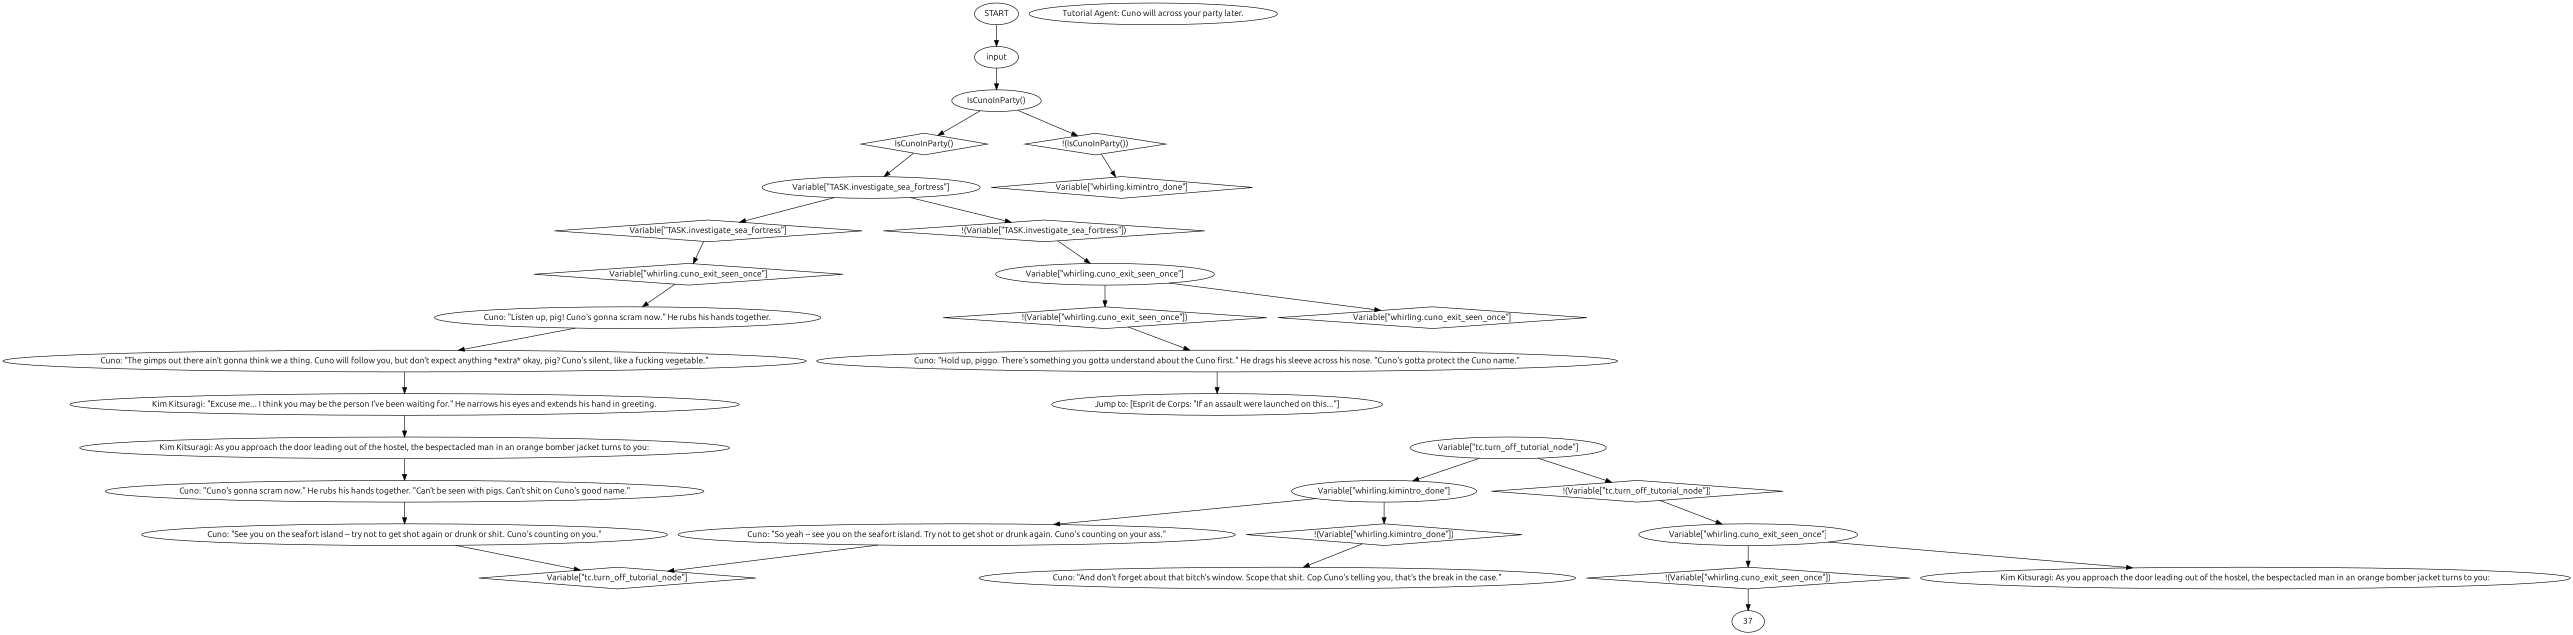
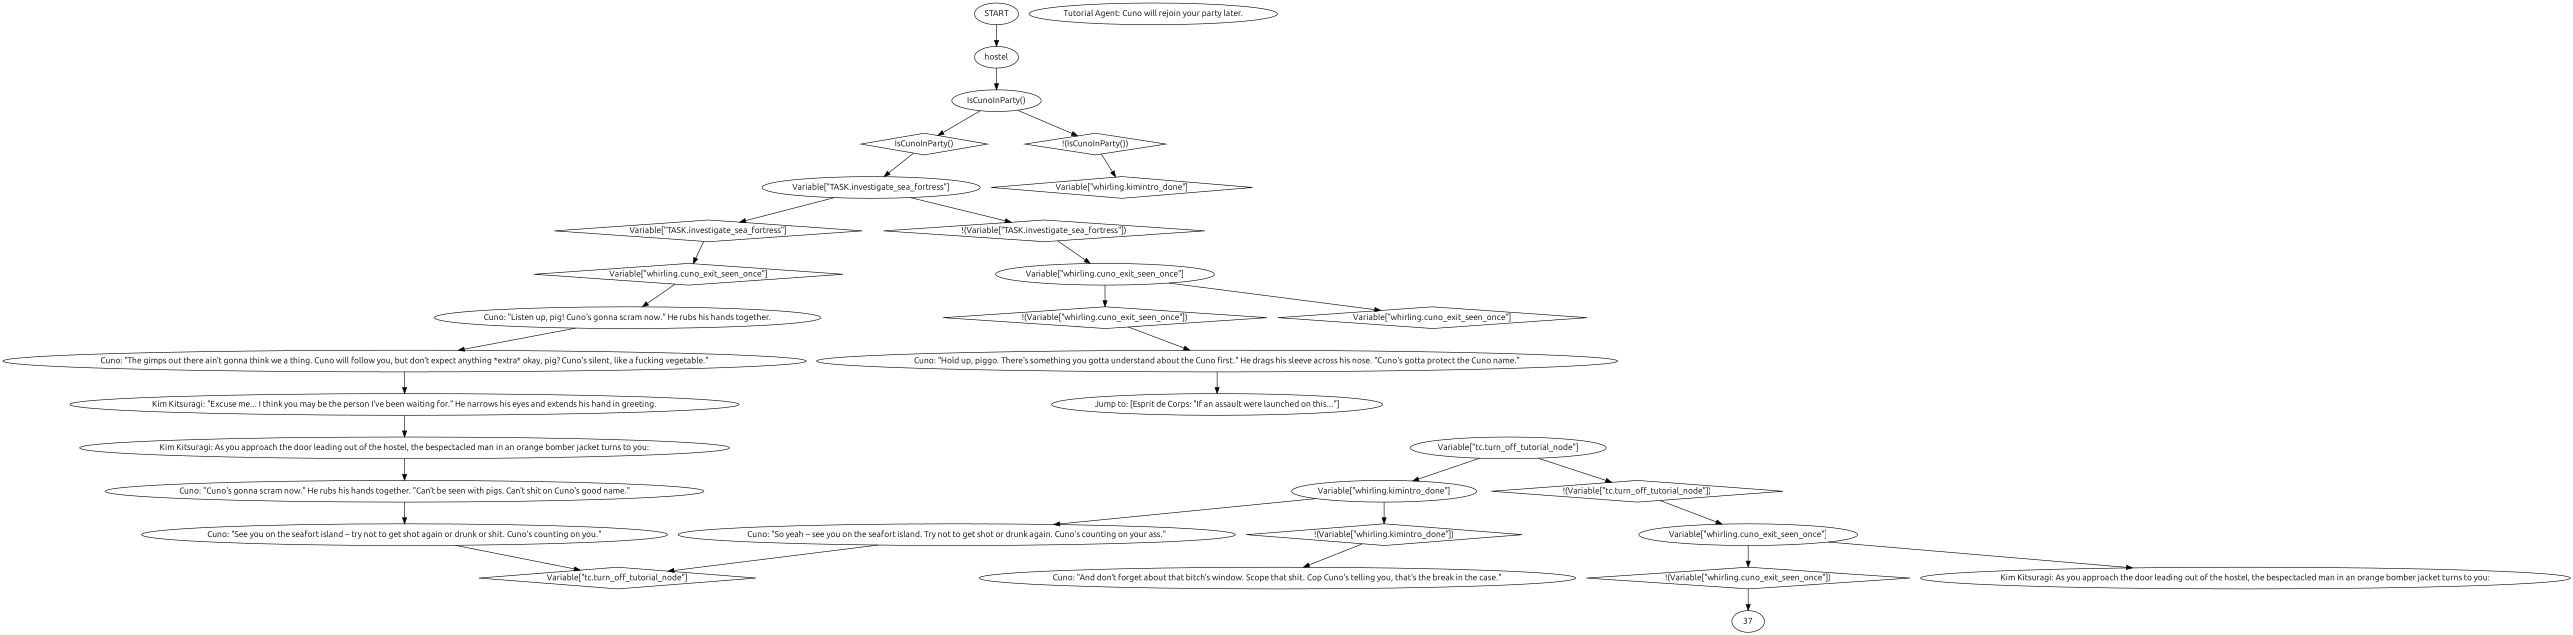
  digraph {
    fontname=Ubuntu
    node [fontname=Ubuntu]
    edge [fontname=Ubuntu]
    n1 [label=START]
-   n2 [label=input]
+   n2 [label=hostel]
    n3 [label="IsCunoInParty()"]
    n4 [label="IsCunoInParty()" shape=diamond]
    n5 [label="!(IsCunoInParty())" shape=diamond]
    n6 [label="Variable[\"whirling.cuno_exit_seen_once\"]"]
    n7 [label="Variable[\"whirling.cuno_exit_seen_once\"]" shape=diamond]
    n8 [label="!(Variable[\"whirling.cuno_exit_seen_once\"])" shape=diamond]
    n9 [label="Cuno: \"Hold up, piggo. There's something you gotta understand about the Cuno first.\" He drags his sleeve across his nose. \"Cuno's gotta protect the Cuno name.\""]
    n10 [label="Jump to: [Esprit de Corps: \"If an assault were launched on this...\"]"]
    n11 [label="Variable[\"TASK.investigate_sea_fortress\"]"]
    n12 [label="Variable[\"whirling.kimintro_done\"]" shape=diamond]
    n13 [label="Variable[\"TASK.investigate_sea_fortress\"]" shape=diamond]
    n14 [label="!(Variable[\"TASK.investigate_sea_fortress\"])" shape=diamond]
    n15 [label="Cuno: \"Listen up, pig! Cuno's gonna scram now.\" He rubs his hands together."]
    n16 [label="Cuno: \"The gimps out there ain't gonna think we a thing. Cuno will follow you, but don't expect anything *extra* okay, pig? Cuno's silent, like a fucking vegetable.\""]
    n17 [label="Kim Kitsuragi: \"Excuse me... I think you may be the person I've been waiting for.\" He narrows his eyes and extends his hand in greeting."]
    n18 [label="Variable[\"whirling.cuno_exit_seen_once\"]" shape=diamond]
-   n19 [label="Tutorial Agent: Cuno will across your party later."]
+   n19 [label="Tutorial Agent: Cuno will rejoin your party later."]
    n20 [label="Variable[\"whirling.cuno_exit_seen_once\"]"]
    n21 [label="!(Variable[\"whirling.cuno_exit_seen_once\"])" shape=diamond]
    n22 [label="Kim Kitsuragi: As you approach the door leading out of the hostel, the bespectacled man in an orange bomber jacket turns to you:"]
    n23 [label=37]
    n24 [label="Variable[\"tc.turn_off_tutorial_node\"]"]
    n25 [label="!(Variable[\"tc.turn_off_tutorial_node\"])" shape=diamond]
    n26 [label="Variable[\"whirling.kimintro_done\"]"]
    n27 [label="!(Variable[\"whirling.kimintro_done\"])" shape=diamond]
    n28 [label="Cuno: \"So yeah -- see you on the seafort island. Try not to get shot or drunk again. Cuno's counting on your ass.\""]
    n29 [label="Variable[\"tc.turn_off_tutorial_node\"]" shape=diamond]
    n30 [label="Cuno: \"And don't forget about that bitch's window. Scope that shit. Cop Cuno's telling you, that's the break in the case.\""]
    n31 [label="Cuno: \"See you on the seafort island -- try not to get shot again or drunk or shit. Cuno's counting on you.\""]
    n32 [label="Kim Kitsuragi: As you approach the door leading out of the hostel, the bespectacled man in an orange bomber jacket turns to you:"]
    n33 [label="Cuno: \"Cuno's gonna scram now.\" He rubs his hands together. \"Can't be seen with pigs. Can't shit on Cuno's good name.\""]
    n1 -> n2
    n2 -> n3
    n3 -> n4
    n3 -> n5
    n4 -> n11
    n5 -> n12
    n6 -> n7
    n6 -> n8
    n8 -> n9
    n9 -> n10
    n11 -> n13
    n11 -> n14
    n13 -> n18
    n14 -> n6
    n15 -> n16
    n16 -> n17
    n17 -> n32
    n18 -> n15
    n20 -> n21
    n20 -> n22
    n21 -> n23
    n24 -> n25
    n24 -> n26
    n25 -> n20
    n26 -> n27
    n26 -> n28
    n27 -> n30
    n28 -> n29
    n31 -> n29
    n32 -> n33
    n33 -> n31
  }
